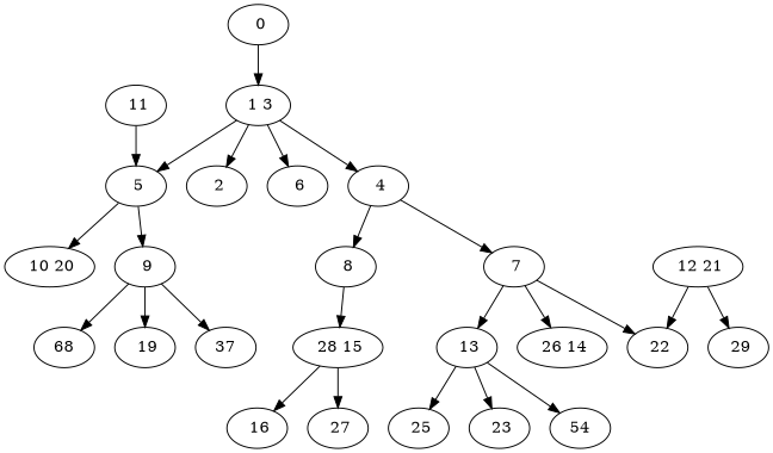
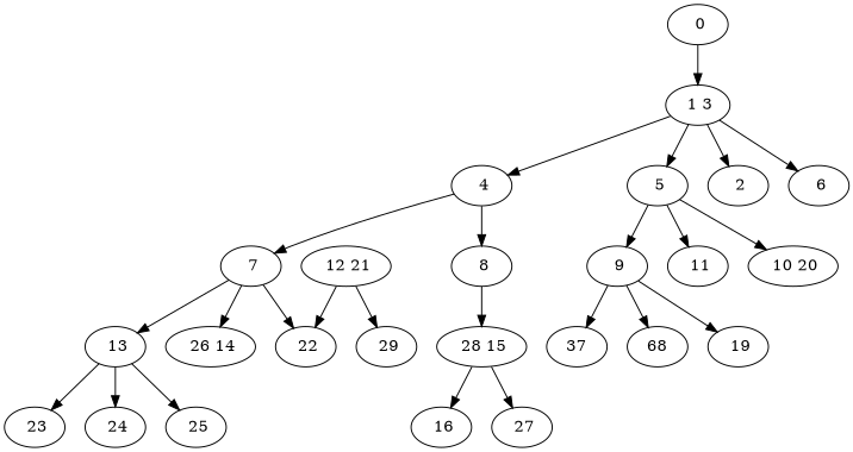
  digraph {
    " 0"
    " 1 3"
    " 4"
    " 5"
    " 2"
    " 6"
    " 7"
    " 8"
    " 9"
    " 11"
    " 10 20"
    " 13"
    " 26 14"
    " 22"
    " 28 15"
    n16 [label=37]
    n17 [label=68]
    " 19"
    " 23"
-   " 24" [label=54]
+   " 24"
    " 25"
    " 12 21"
    " 29"
    " 16"
    " 27"
    " 0" -> " 1 3"
    " 1 3" -> " 4"
    " 1 3" -> " 5"
    " 1 3" -> " 2"
    " 1 3" -> " 6"
    " 4" -> " 7"
    " 4" -> " 8"
    " 5" -> " 9"
-   " 11" -> " 5"
+   " 5" -> " 11"
    " 5" -> " 10 20"
    " 7" -> " 13"
    " 7" -> " 26 14"
    " 7" -> " 22"
    " 8" -> " 28 15"
    " 9" -> n16
    " 9" -> n17
    " 9" -> " 19"
    " 13" -> " 23"
    " 13" -> " 24"
    " 13" -> " 25"
    " 28 15" -> " 16"
    " 28 15" -> " 27"
    " 12 21" -> " 22"
    " 12 21" -> " 29"
  }
